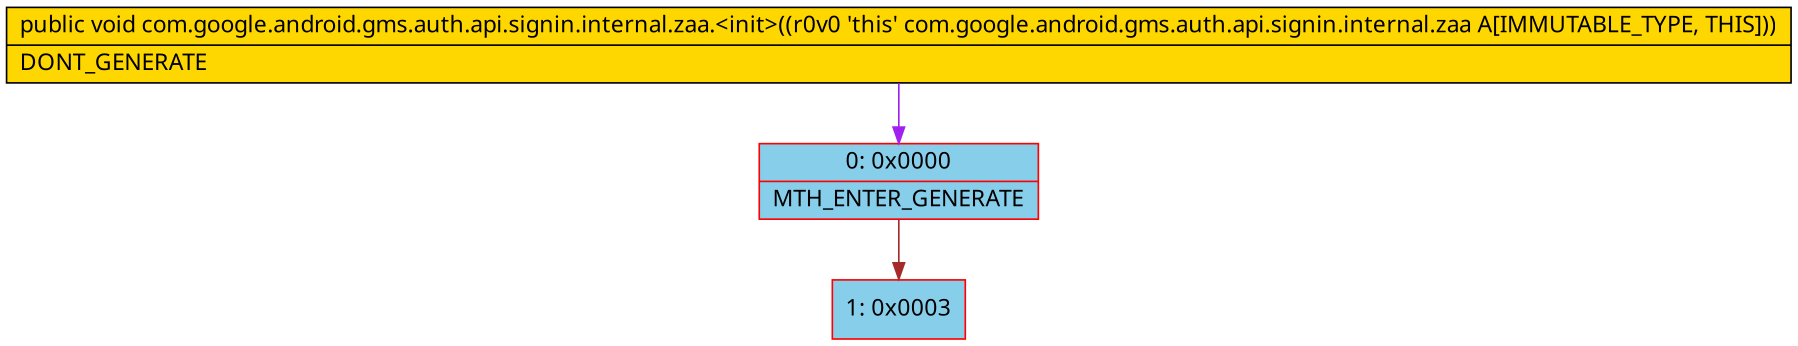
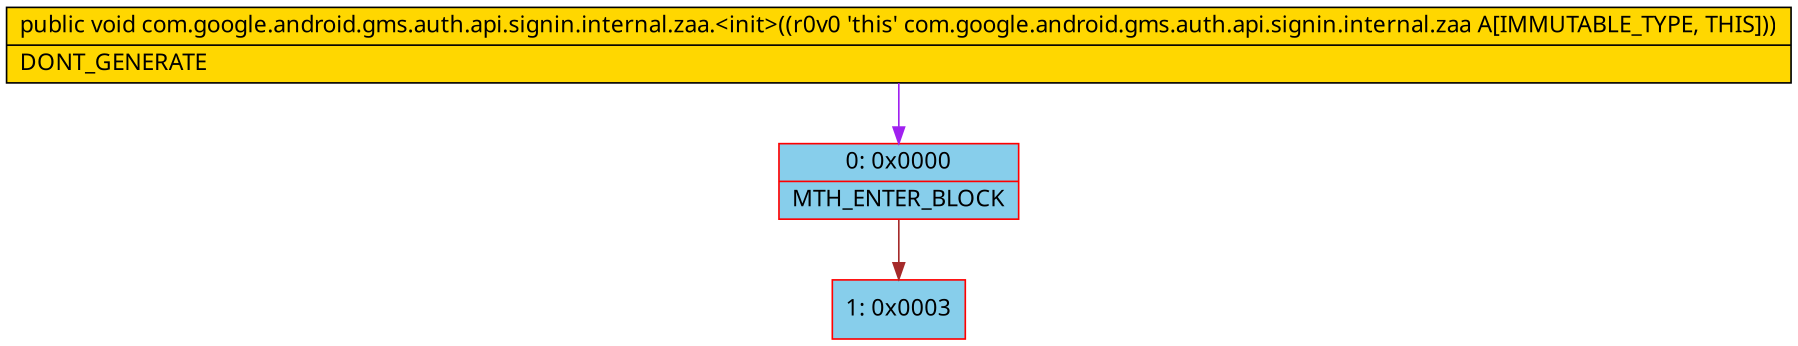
  digraph {
    fontname="Noto Sans"
    node [color=red shape=record style=filled fillcolor=skyblue fontname="Noto Sans"]
    edge [fontname="Noto Sans"]
-   n1 [label="{0\:\ 0x0000|MTH_ENTER_GENERATE\l}"]
+   n1 [label="{0\:\ 0x0000|MTH_ENTER_BLOCK\l}"]
    n2 [label="{1\:\ 0x0003}"]
    n3 [label="{public void com.google.android.gms.auth.api.signin.internal.zaa.\<init\>((r0v0 'this' com.google.android.gms.auth.api.signin.internal.zaa A[IMMUTABLE_TYPE, THIS]))  | DONT_GENERATE\l}" fillcolor=gold color=""]
    subgraph cluster_1 {
      label="R(0)"
    }
    n1 -> n2 [color=brown]
    n3 -> n1 [color=purple]
  }
